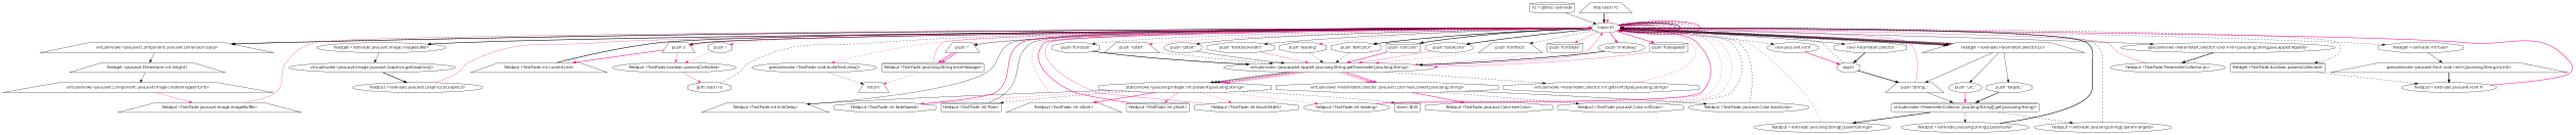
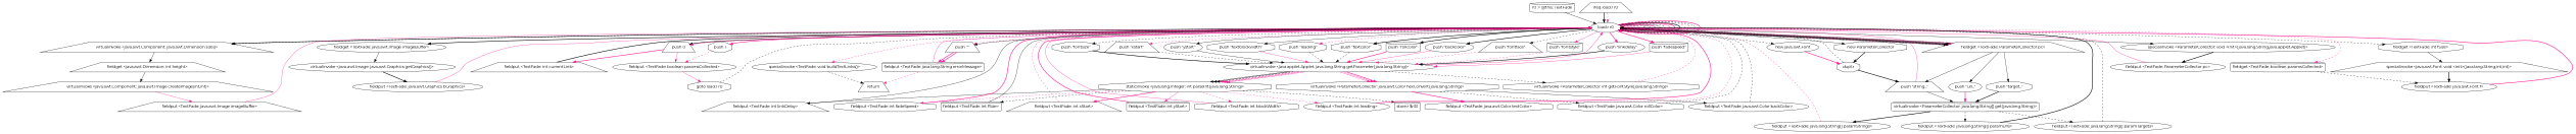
  digraph {
    fontname=Montserrat
    node [fontname=Montserrat shape=ellipse]
    edge [color=black fontname=Montserrat style=dashed]
    "r0 := @this: TextFade" [shape=cylinder]
    "load.r r0" [shape=octagon]
    "virtualinvoke <java.awt.Component: java.awt.Dimension size()>" [shape=trapezium]
    "fieldget <TextFade: java.awt.Image imageBuffer>"
    "push 0" [shape=trapezium]
    "push \"\"" [shape=trapezium]
    "push \"linkdelay\""
    "push \"fadespeed\"" [shape=cylinder]
    "push \"fontsize\"" [shape=octagon]
    "push \"xstart\"" [shape=trapezium]
    "push \"ystart\""
    "push \"textblockwidth\"" [shape=octagon]
    "push \"leading\"" [shape=octagon]
    "push 1" [shape=octagon]
    "new ParameterCollector" [shape=octagon]
    "specialinvoke <ParameterCollector: void <init>(java.lang.String,java.applet.Applet)>"
    "fieldget <TextFade: ParameterCollector pc>" [shape=trapezium]
    "push \"textcolor\"" [shape=octagon]
    "push \"rollcolor\"" [shape=cylinder]
    "push \"backcolor\""
    "new java.awt.Font"
    "push \"fontface\"" [shape=trapezium]
    "push \"fontstyle\"" [shape=cylinder]
    "fieldget <TextFade: int fSize>" [shape=octagon]
    "fieldget <TextFade: boolean paramsCollected>" [shape=cylinder]
    "specialinvoke <TextFade: void buildTextLinks()>"
    "fieldget <java.awt.Dimension: int height>" [shape=trapezium]
    "virtualinvoke <java.awt.Image: java.awt.Graphics getGraphics()>"
    "fieldput <TextFade: int currentLink>" [shape=trapezium]
    "fieldput <TextFade: boolean paramsCollected>"
    "fieldput <TextFade: java.lang.String errorMessage>" [shape=cylinder]
    "virtualinvoke <java.applet.Applet: java.lang.String getParameter(java.lang.String)>"
    "dup1.r" [shape=octagon]
    "fieldput <TextFade: ParameterCollector pc>"
    "push \"string_\"" [shape=trapezium]
    "push \"url_\""
    "push \"target_\"" [shape=octagon]
    "specialinvoke <java.awt.Font: void <init>(java.lang.String,int,int)>" [shape=trapezium]
    "fieldput <TextFade: java.awt.Font f>"
    return [shape=trapezium]
    "virtualinvoke <java.awt.Component: java.awt.Image createImage(int,int)>" [shape=trapezium]
    "fieldput <TextFade: java.awt.Image imageBuffer>" [shape=trapezium]
    "fieldput <TextFade: java.awt.Graphics bGraphics>"
    "goto load.r r0" [shape=octagon]
    "staticinvoke <java.lang.Integer: int parseInt(java.lang.String)>" [shape=octagon]
    "virtualinvoke <ParameterCollector: java.awt.Color hexConvert(java.lang.String)>" [shape=octagon]
    "virtualinvoke <ParameterCollector: int getFontStyle(java.lang.String)>" [shape=octagon]
    "fieldput <TextFade: int linkDelay>" [shape=trapezium]
    "fieldput <TextFade: int fadeSpeed>" [shape=octagon]
    "fieldput <TextFade: int fSize>" [shape=cylinder]
    "fieldput <TextFade: int xStart>" [shape=trapezium]
    "fieldput <TextFade: int yStart>" [shape=cylinder]
    "fieldput <TextFade: int blockWidth>" [shape=octagon]
    "fieldput <TextFade: int leading>"
    "store.r $r33" [shape=cylinder]
    "fieldput <TextFade: java.awt.Color textColor>" [shape=octagon]
    "fieldput <TextFade: java.awt.Color rollColor>" [shape=octagon]
    "fieldput <TextFade: java.awt.Color backColor>"
    "virtualinvoke <ParameterCollector: java.lang.String[] get(java.lang.String)>" [shape=cylinder]
    "fieldput <TextFade: java.lang.String[] paramStrings>"
    "fieldput <TextFade: java.lang.String[] paramUrls>"
    "fieldput <TextFade: java.lang.String[] paramTargets>"
    "ifeq load.r r0" [shape=trapezium]
    "r0 := @this: TextFade" -> "load.r r0" [style=solid]
    "load.r r0" -> "load.r r0" [color=deeppink]
    "load.r r0" -> "load.r r0" [color=deeppink style=solid]
    "load.r r0" -> "load.r r0" [color=deeppink style=solid]
    "load.r r0" -> "load.r r0" [color=deeppink style=solid]
    "load.r r0" -> "load.r r0"
    "load.r r0" -> "load.r r0" [style=solid]
    "load.r r0" -> "load.r r0" [color=deeppink style=bold]
    "load.r r0" -> "load.r r0" [style=solid]
    "load.r r0" -> "load.r r0"
    "load.r r0" -> "load.r r0" [color=deeppink style=solid]
    "load.r r0" -> "load.r r0" [color=deeppink style=bold]
    "load.r r0" -> "load.r r0" [style=bold]
    "load.r r0" -> "load.r r0" [color=deeppink]
    "load.r r0" -> "load.r r0"
    "load.r r0" -> "load.r r0"
    "load.r r0" -> "load.r r0" [color=deeppink style=bold]
    "load.r r0" -> "virtualinvoke <java.awt.Component: java.awt.Dimension size()>" [style=bold]
    "load.r r0" -> "virtualinvoke <java.awt.Component: java.awt.Dimension size()>"
    "load.r r0" -> "fieldget <TextFade: java.awt.Image imageBuffer>" [style=bold]
    "load.r r0" -> "push 0" [style=bold]
    "load.r r0" -> "push 0" [color=deeppink style=solid]
    "load.r r0" -> "push \"\"" [color=deeppink]
    "load.r r0" -> "push \"\"" [style=solid]
    "load.r r0" -> "push \"linkdelay\"" [color=deeppink style=bold]
    "load.r r0" -> "push \"fadespeed\"" [color=deeppink style=bold]
    "load.r r0" -> "push \"fontsize\""
    "load.r r0" -> "push \"xstart\"" [color=deeppink]
    "load.r r0" -> "push \"ystart\"" [style=solid]
    "load.r r0" -> "push \"textblockwidth\"" [style=solid]
    "load.r r0" -> "push \"leading\"" [color=deeppink]
-   "load.r r0" -> "push 1" [color=deeppink]
+   "load.r r0" -> "push 1" [color=deeppink style=bold]
    "load.r r0" -> "new ParameterCollector" [style=solid]
    "load.r r0" -> "specialinvoke <ParameterCollector: void <init>(java.lang.String,java.applet.Applet)>" [style=solid]
    "load.r r0" -> "fieldget <TextFade: ParameterCollector pc>" [style=solid]
    "load.r r0" -> "fieldget <TextFade: ParameterCollector pc>"
    "load.r r0" -> "fieldget <TextFade: ParameterCollector pc>" [color=deeppink style=solid]
    "load.r r0" -> "fieldget <TextFade: ParameterCollector pc>" [style=bold]
    "load.r r0" -> "fieldget <TextFade: ParameterCollector pc>"
    "load.r r0" -> "fieldget <TextFade: ParameterCollector pc>" [style=bold]
    "load.r r0" -> "fieldget <TextFade: ParameterCollector pc>" [color=deeppink]
    "load.r r0" -> "push \"textcolor\"" [style=bold]
    "load.r r0" -> "push \"rollcolor\"" [style=bold]
    "load.r r0" -> "push \"backcolor\"" [style=bold]
    "load.r r0" -> "new java.awt.Font"
    "load.r r0" -> "push \"fontface\""
    "load.r r0" -> "push \"fontstyle\"" [color=deeppink style=solid]
    "load.r r0" -> "fieldget <TextFade: int fSize>"
-   "load.r r0" -> "fieldget <TextFade: boolean paramsCollected>"
+   "load.r r0" -> "fieldget <TextFade: boolean paramsCollected>" [color=deeppink]
    "load.r r0" -> "specialinvoke <TextFade: void buildTextLinks()>" [color=deeppink]
    "virtualinvoke <java.awt.Component: java.awt.Dimension size()>" -> "fieldget <java.awt.Dimension: int height>" [style=solid]
    "fieldget <TextFade: java.awt.Image imageBuffer>" -> "virtualinvoke <java.awt.Image: java.awt.Graphics getGraphics()>" [style=solid]
    "push 0" -> "fieldput <TextFade: int currentLink>" [color=deeppink style=bold]
    "push 0" -> "fieldput <TextFade: boolean paramsCollected>" [color=deeppink style=solid]
    "push \"\"" -> "fieldput <TextFade: java.lang.String errorMessage>" [color=deeppink style=bold]
    "push \"\"" -> "fieldput <TextFade: java.lang.String errorMessage>" [color=deeppink style=bold]
    "push \"linkdelay\"" -> "virtualinvoke <java.applet.Applet: java.lang.String getParameter(java.lang.String)>" [style=bold]
    "push \"fadespeed\"" -> "virtualinvoke <java.applet.Applet: java.lang.String getParameter(java.lang.String)>" [color=deeppink style=solid]
    "push \"fontsize\"" -> "virtualinvoke <java.applet.Applet: java.lang.String getParameter(java.lang.String)>" [style=bold]
    "push \"xstart\"" -> "virtualinvoke <java.applet.Applet: java.lang.String getParameter(java.lang.String)>"
    "push \"ystart\"" -> "virtualinvoke <java.applet.Applet: java.lang.String getParameter(java.lang.String)>" [style=solid]
    "push \"textblockwidth\"" -> "virtualinvoke <java.applet.Applet: java.lang.String getParameter(java.lang.String)>" [color=deeppink style=solid]
    "push \"leading\"" -> "virtualinvoke <java.applet.Applet: java.lang.String getParameter(java.lang.String)>"
    "push 1" -> "fieldput <TextFade: boolean paramsCollected>" [color=deeppink]
    "new ParameterCollector" -> "dup1.r" [style=bold]
    "specialinvoke <ParameterCollector: void <init>(java.lang.String,java.applet.Applet)>" -> "fieldput <TextFade: ParameterCollector pc>" [style=bold]
    "fieldget <TextFade: ParameterCollector pc>" -> "load.r r0" [style=solid]
    "fieldget <TextFade: ParameterCollector pc>" -> "load.r r0" [color=deeppink]
    "fieldget <TextFade: ParameterCollector pc>" -> "load.r r0" [style=solid]
    "fieldget <TextFade: ParameterCollector pc>" -> "load.r r0" [color=deeppink]
    "fieldget <TextFade: ParameterCollector pc>" -> "push \"string_\"" [style=solid]
    "fieldget <TextFade: ParameterCollector pc>" -> "push \"url_\"" [style=solid]
    "fieldget <TextFade: ParameterCollector pc>" -> "push \"target_\"" [style=solid]
    "push \"textcolor\"" -> "virtualinvoke <java.applet.Applet: java.lang.String getParameter(java.lang.String)>"
    "push \"rollcolor\"" -> "virtualinvoke <java.applet.Applet: java.lang.String getParameter(java.lang.String)>" [color=deeppink style=bold]
    "push \"backcolor\"" -> "virtualinvoke <java.applet.Applet: java.lang.String getParameter(java.lang.String)>" [color=deeppink style=solid]
    "new java.awt.Font" -> "dup1.r" [color=deeppink style=bold]
    "push \"fontface\"" -> "virtualinvoke <java.applet.Applet: java.lang.String getParameter(java.lang.String)>" [color=deeppink]
    "push \"fontstyle\"" -> "virtualinvoke <java.applet.Applet: java.lang.String getParameter(java.lang.String)>" [color=deeppink]
    "fieldget <TextFade: int fSize>" -> "specialinvoke <java.awt.Font: void <init>(java.lang.String,int,int)>" [style=solid]
    "fieldget <TextFade: boolean paramsCollected>" -> "fieldput <TextFade: java.awt.Font f>"
    "specialinvoke <TextFade: void buildTextLinks()>" -> return
    "fieldget <java.awt.Dimension: int height>" -> "virtualinvoke <java.awt.Component: java.awt.Image createImage(int,int)>" [style=solid]
    "virtualinvoke <java.awt.Image: java.awt.Graphics getGraphics()>" -> "fieldput <TextFade: java.awt.Graphics bGraphics>" [style=bold]
    "fieldput <TextFade: int currentLink>" -> "load.r r0" [style=bold]
    "fieldput <TextFade: boolean paramsCollected>" -> "goto load.r r0" [color=deeppink style=solid]
    "fieldput <TextFade: java.lang.String errorMessage>" -> "load.r r0" [color=deeppink style=solid]
    "fieldput <TextFade: java.lang.String errorMessage>" -> return [color=deeppink]
    "virtualinvoke <java.applet.Applet: java.lang.String getParameter(java.lang.String)>" -> "load.r r0" [color=deeppink style=solid]
    "virtualinvoke <java.applet.Applet: java.lang.String getParameter(java.lang.String)>" -> "staticinvoke <java.lang.Integer: int parseInt(java.lang.String)>" [style=solid]
    "virtualinvoke <java.applet.Applet: java.lang.String getParameter(java.lang.String)>" -> "staticinvoke <java.lang.Integer: int parseInt(java.lang.String)>" [style=solid]
    "virtualinvoke <java.applet.Applet: java.lang.String getParameter(java.lang.String)>" -> "staticinvoke <java.lang.Integer: int parseInt(java.lang.String)>"
    "virtualinvoke <java.applet.Applet: java.lang.String getParameter(java.lang.String)>" -> "staticinvoke <java.lang.Integer: int parseInt(java.lang.String)>" [color=deeppink]
    "virtualinvoke <java.applet.Applet: java.lang.String getParameter(java.lang.String)>" -> "staticinvoke <java.lang.Integer: int parseInt(java.lang.String)>" [color=deeppink style=solid]
    "virtualinvoke <java.applet.Applet: java.lang.String getParameter(java.lang.String)>" -> "staticinvoke <java.lang.Integer: int parseInt(java.lang.String)>" [color=deeppink]
    "virtualinvoke <java.applet.Applet: java.lang.String getParameter(java.lang.String)>" -> "staticinvoke <java.lang.Integer: int parseInt(java.lang.String)>" [color=deeppink style=solid]
    "virtualinvoke <java.applet.Applet: java.lang.String getParameter(java.lang.String)>" -> "virtualinvoke <ParameterCollector: java.awt.Color hexConvert(java.lang.String)>" [color=deeppink style=solid]
    "virtualinvoke <java.applet.Applet: java.lang.String getParameter(java.lang.String)>" -> "virtualinvoke <ParameterCollector: java.awt.Color hexConvert(java.lang.String)>" [color=deeppink style=solid]
    "virtualinvoke <java.applet.Applet: java.lang.String getParameter(java.lang.String)>" -> "virtualinvoke <ParameterCollector: java.awt.Color hexConvert(java.lang.String)>" [color=deeppink style=bold]
    "virtualinvoke <java.applet.Applet: java.lang.String getParameter(java.lang.String)>" -> "virtualinvoke <ParameterCollector: int getFontStyle(java.lang.String)>"
    "dup1.r" -> "load.r r0"
    "dup1.r" -> "push \"string_\"" [style=bold]
    "fieldput <TextFade: ParameterCollector pc>" -> "load.r r0" [color=deeppink style=solid]
    "push \"string_\"" -> "load.r r0" [color=deeppink style=solid]
    "push \"string_\"" -> "virtualinvoke <ParameterCollector: java.lang.String[] get(java.lang.String)>" [style=solid]
    "push \"url_\"" -> "virtualinvoke <ParameterCollector: java.lang.String[] get(java.lang.String)>" [color=deeppink style=bold]
    "push \"target_\"" -> "virtualinvoke <ParameterCollector: java.lang.String[] get(java.lang.String)>" [style=bold]
    "specialinvoke <java.awt.Font: void <init>(java.lang.String,int,int)>" -> "fieldput <TextFade: java.awt.Font f>" [style=bold]
    "fieldput <TextFade: java.awt.Font f>" -> "load.r r0" [color=deeppink style=bold]
    "virtualinvoke <java.awt.Component: java.awt.Image createImage(int,int)>" -> "fieldput <TextFade: java.awt.Image imageBuffer>" [color=deeppink style=solid]
    "fieldput <TextFade: java.awt.Image imageBuffer>" -> "load.r r0" [color=deeppink style=solid]
    "fieldput <TextFade: java.awt.Graphics bGraphics>" -> "load.r r0" [color=deeppink style=solid]
    "goto load.r r0" -> "load.r r0"
    "staticinvoke <java.lang.Integer: int parseInt(java.lang.String)>" -> "fieldput <TextFade: int linkDelay>" [style=solid]
    "staticinvoke <java.lang.Integer: int parseInt(java.lang.String)>" -> "fieldput <TextFade: int fadeSpeed>" [color=deeppink]
    "staticinvoke <java.lang.Integer: int parseInt(java.lang.String)>" -> "fieldput <TextFade: int fSize>"
    "staticinvoke <java.lang.Integer: int parseInt(java.lang.String)>" -> "fieldput <TextFade: int xStart>" [color=deeppink style=bold]
    "staticinvoke <java.lang.Integer: int parseInt(java.lang.String)>" -> "fieldput <TextFade: int yStart>" [color=deeppink style=solid]
    "staticinvoke <java.lang.Integer: int parseInt(java.lang.String)>" -> "fieldput <TextFade: int blockWidth>" [color=deeppink]
    "staticinvoke <java.lang.Integer: int parseInt(java.lang.String)>" -> "fieldput <TextFade: int leading>" [color=deeppink]
    "staticinvoke <java.lang.Integer: int parseInt(java.lang.String)>" -> "store.r $r33"
    "virtualinvoke <ParameterCollector: java.awt.Color hexConvert(java.lang.String)>" -> "fieldput <TextFade: java.awt.Color textColor>" [color=deeppink style=bold]
    "virtualinvoke <ParameterCollector: java.awt.Color hexConvert(java.lang.String)>" -> "fieldput <TextFade: java.awt.Color rollColor>"
    "virtualinvoke <ParameterCollector: java.awt.Color hexConvert(java.lang.String)>" -> "fieldput <TextFade: java.awt.Color backColor>" [style=solid]
    "virtualinvoke <ParameterCollector: int getFontStyle(java.lang.String)>" -> "load.r r0" [color=deeppink]
    "fieldput <TextFade: int linkDelay>" -> "load.r r0" [style=solid]
    "fieldput <TextFade: int fadeSpeed>" -> "load.r r0" [color=deeppink style=bold]
    "fieldput <TextFade: int fSize>" -> "load.r r0" [style=solid]
    "fieldput <TextFade: int xStart>" -> "load.r r0" [color=deeppink]
    "fieldput <TextFade: int yStart>" -> "load.r r0" [color=deeppink style=bold]
    "fieldput <TextFade: int blockWidth>" -> "load.r r0" [color=deeppink style=solid]
    "fieldput <TextFade: int leading>" -> "load.r r0" [color=deeppink style=bold]
-   "store.r $r33" -> "load.r r0" [color=deeppink]
    "fieldput <TextFade: java.awt.Color textColor>" -> "load.r r0" [color=deeppink]
    "fieldput <TextFade: java.awt.Color rollColor>" -> "load.r r0"
    "fieldput <TextFade: java.awt.Color backColor>" -> "load.r r0"
    "virtualinvoke <ParameterCollector: java.lang.String[] get(java.lang.String)>" -> "fieldput <TextFade: java.lang.String[] paramStrings>" [style=bold]
    "virtualinvoke <ParameterCollector: java.lang.String[] get(java.lang.String)>" -> "fieldput <TextFade: java.lang.String[] paramUrls>"
    "virtualinvoke <ParameterCollector: java.lang.String[] get(java.lang.String)>" -> "fieldput <TextFade: java.lang.String[] paramTargets>"
    "fieldput <TextFade: java.lang.String[] paramStrings>" -> "load.r r0" [color=deeppink]
    "fieldput <TextFade: java.lang.String[] paramUrls>" -> "load.r r0" [style=bold]
    "fieldput <TextFade: java.lang.String[] paramTargets>" -> "load.r r0"
    "ifeq load.r r0" -> "load.r r0" [style=bold]
    "ifeq load.r r0" -> "load.r r0" [color=deeppink]
  }
